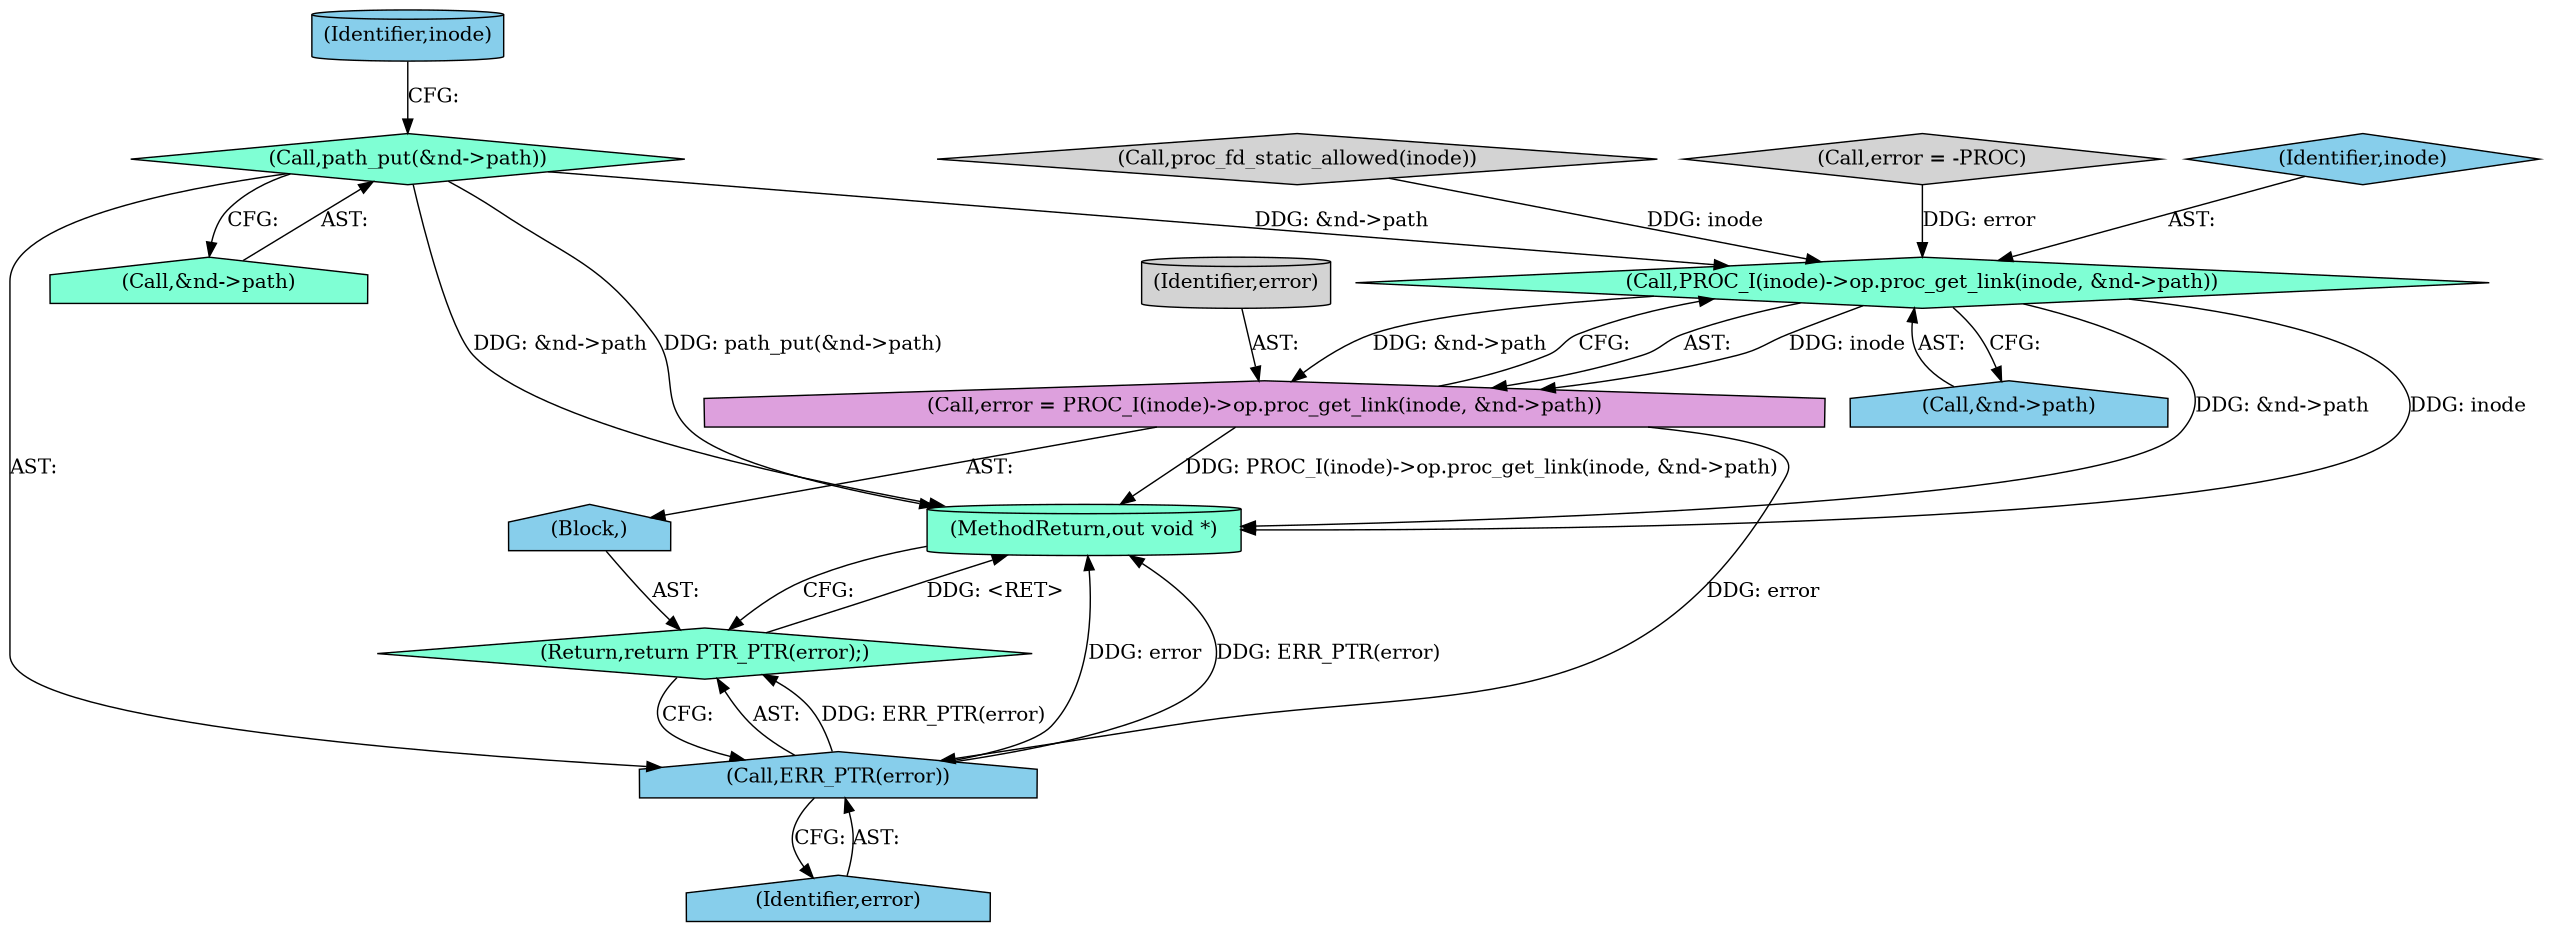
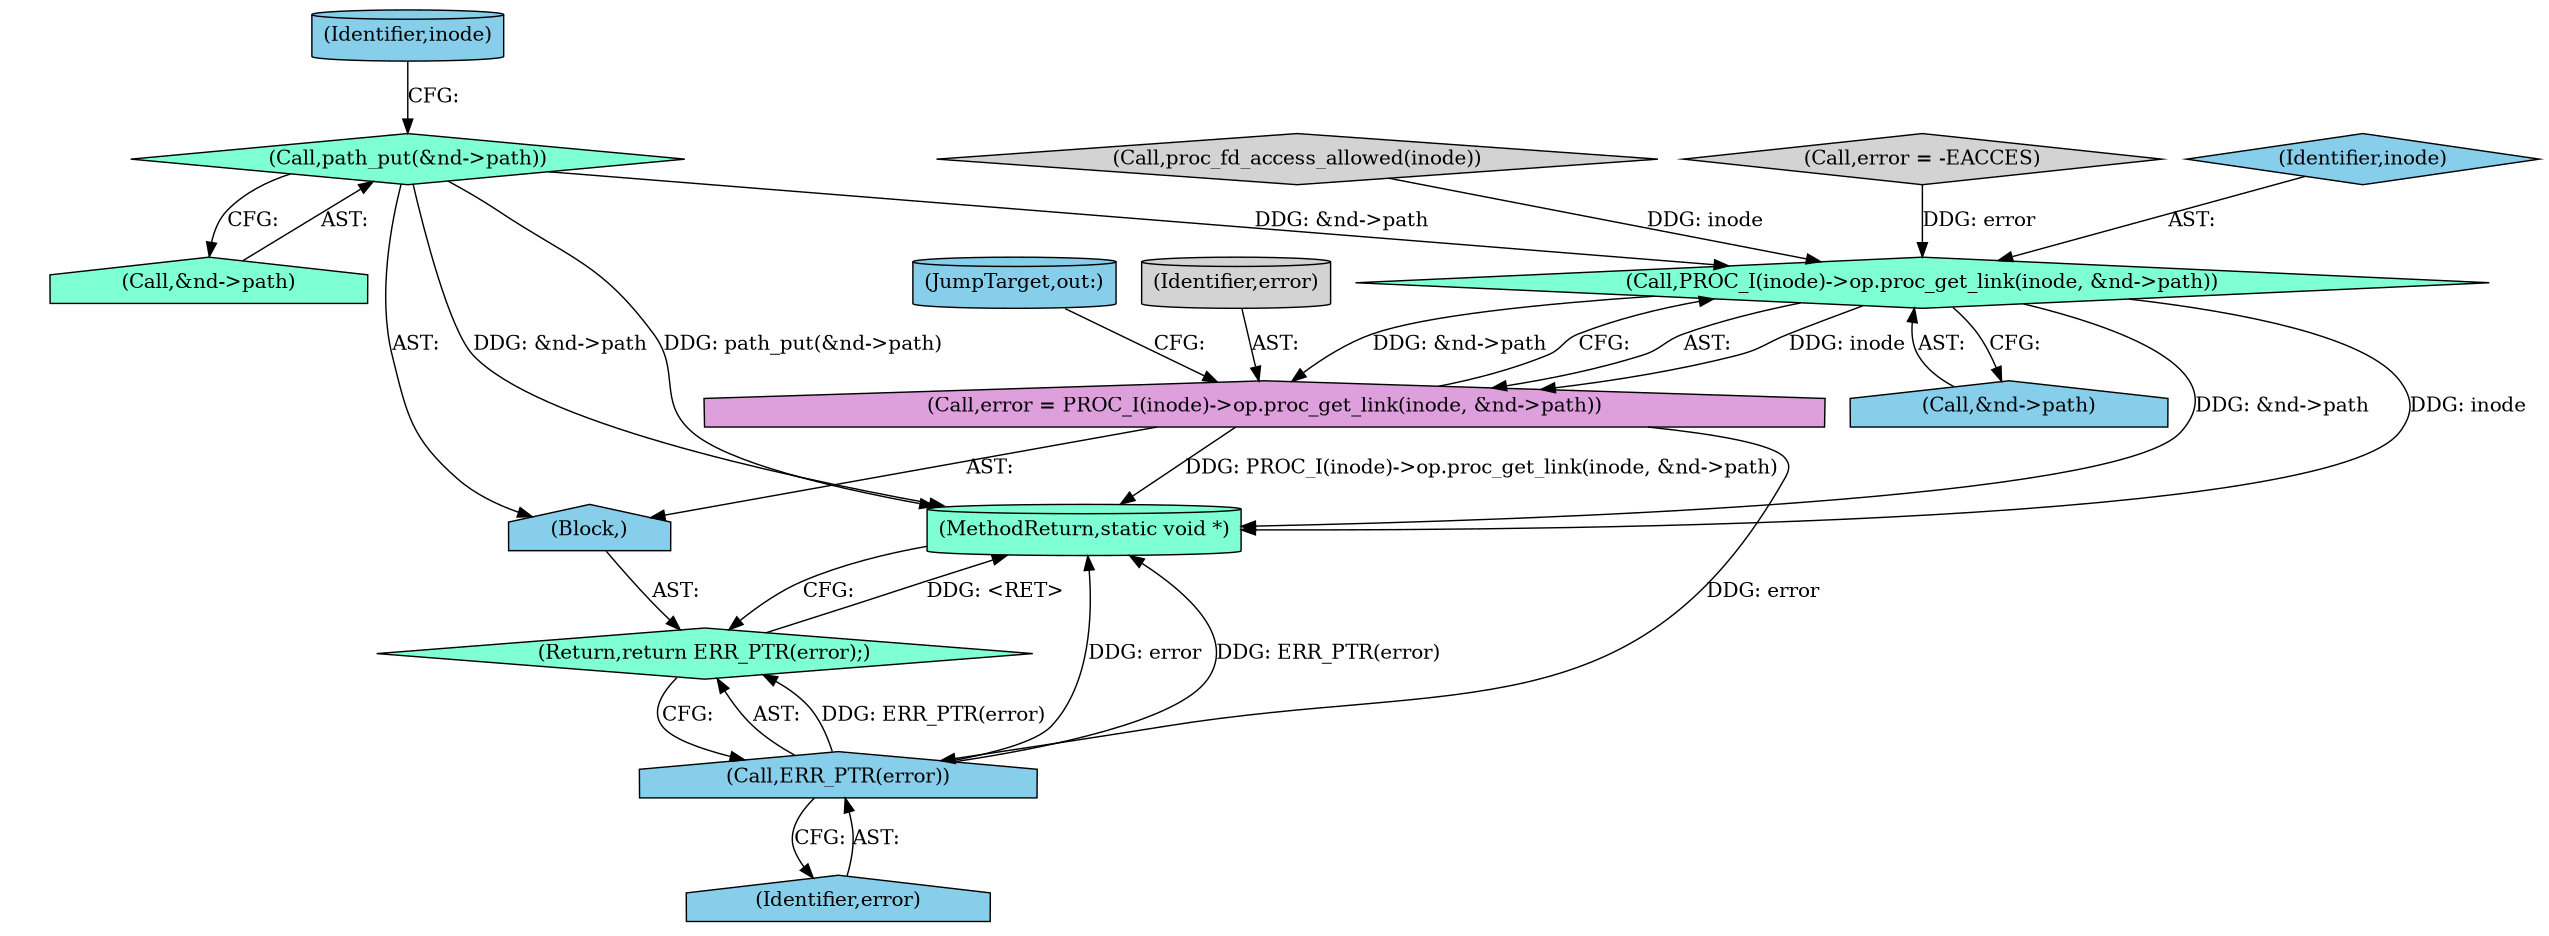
  digraph {
    node [fillcolor=skyblue shape=diamond style=filled]
    n1 [fillcolor=aquamarine label="(Call,path_put(&nd->path))"]
    n2 [fillcolor=aquamarine label="(Call,PROC_I(inode)->op.proc_get_link(inode, &nd->path))"]
    n3 [fillcolor=aquamarine label="(Call,&nd->path)" shape=house]
-   n4 [fillcolor=aquamarine label="(MethodReturn,out void *)" shape=cylinder]
+   n4 [fillcolor=aquamarine label="(MethodReturn,static void *)" shape=cylinder]
    n5 [label="(Block,)" shape=house]
    n6 [fillcolor=plum label="(Call,error = PROC_I(inode)->op.proc_get_link(inode, &nd->path))" shape=house]
    n7 [label="(Call,&nd->path)" shape=house]
-   n8 [fillcolor=aquamarine label="(Return,return PTR_PTR(error);)"]
+   n8 [fillcolor=aquamarine label="(Return,return ERR_PTR(error);)"]
    n9 [label="(Call,ERR_PTR(error))" shape=house]
    n10 [label="(Identifier,error)" shape=house]
-   n11 [fillcolor=lightgrey label="(Call,proc_fd_static_allowed(inode))"]
+   n11 [fillcolor=lightgrey label="(Call,proc_fd_access_allowed(inode))"]
    n12 [label="(Identifier,inode)" shape=cylinder]
-   n13 [fillcolor=lightgrey label="(Call,error = -PROC)"]
+   n13 [fillcolor=lightgrey label="(Call,error = -EACCES)"]
+   n14 [label="(JumpTarget,out:)" shape=cylinder]
    n15 [label="(Identifier,inode)"]
    n16 [fillcolor=lightgrey label="(Identifier,error)" shape=cylinder]
    n1 -> n2 [label="DDG: &nd->path"]
    n1 -> n3 [label="CFG: "]
    n1 -> n4 [label="DDG: path_put(&nd->path)"]
    n1 -> n4 [label="DDG: &nd->path"]
-   n1 -> n9 [label="AST: "]
+   n1 -> n5 [label="AST: "]
    n2 -> n4 [label="DDG: inode"]
    n2 -> n4 [label="DDG: &nd->path"]
    n2 -> n6 [label="AST: "]
    n2 -> n6 [label="DDG: inode"]
    n2 -> n6 [label="DDG: &nd->path"]
    n2 -> n7 [label="CFG: "]
    n3 -> n1 [label="AST: "]
    n4 -> n8 [label="CFG: "]
    n5 -> n8 [label="AST: "]
    n6 -> n2 [label="CFG: "]
    n6 -> n4 [label="DDG: PROC_I(inode)->op.proc_get_link(inode, &nd->path)"]
    n6 -> n5 [label="AST: "]
    n6 -> n9 [label="DDG: error"]
    n7 -> n2 [label="AST: "]
    n8 -> n4 [label="DDG: <RET>"]
    n8 -> n9 [label="CFG: "]
    n9 -> n4 [label="DDG: error"]
    n9 -> n4 [label="DDG: ERR_PTR(error)"]
    n9 -> n8 [label="AST: "]
    n9 -> n8 [label="DDG: ERR_PTR(error)"]
    n9 -> n10 [label="CFG: "]
    n10 -> n9 [label="AST: "]
    n11 -> n2 [label="DDG: inode"]
    n12 -> n1 [label="CFG: "]
    n13 -> n2 [label="DDG: error"]
+   n14 -> n6 [label="CFG: "]
    n15 -> n2 [label="AST: "]
    n16 -> n6 [label="AST: "]
  }
